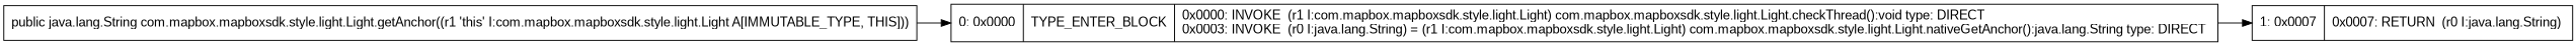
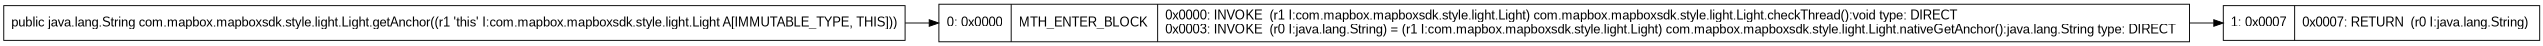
  digraph {
    rankdir=LR
    fontname="Liberation Sans"
    node [shape=record fontname="Liberation Sans"]
    edge [fontname="Liberation Sans"]
-   n1 [label="{0\:\ 0x0000|TYPE_ENTER_BLOCK\l|0x0000: INVOKE  (r1 I:com.mapbox.mapboxsdk.style.light.Light) com.mapbox.mapboxsdk.style.light.Light.checkThread():void type: DIRECT \l0x0003: INVOKE  (r0 I:java.lang.String) = (r1 I:com.mapbox.mapboxsdk.style.light.Light) com.mapbox.mapboxsdk.style.light.Light.nativeGetAnchor():java.lang.String type: DIRECT \l}"]
+   n1 [label="{0\:\ 0x0000|MTH_ENTER_BLOCK\l|0x0000: INVOKE  (r1 I:com.mapbox.mapboxsdk.style.light.Light) com.mapbox.mapboxsdk.style.light.Light.checkThread():void type: DIRECT \l0x0003: INVOKE  (r0 I:java.lang.String) = (r1 I:com.mapbox.mapboxsdk.style.light.Light) com.mapbox.mapboxsdk.style.light.Light.nativeGetAnchor():java.lang.String type: DIRECT \l}"]
    n2 [label="{1\:\ 0x0007|0x0007: RETURN  (r0 I:java.lang.String) \l}"]
    n3 [label="{public java.lang.String com.mapbox.mapboxsdk.style.light.Light.getAnchor((r1 'this' I:com.mapbox.mapboxsdk.style.light.Light A[IMMUTABLE_TYPE, THIS])) }"]
    n1 -> n2
    n3 -> n1
  }
